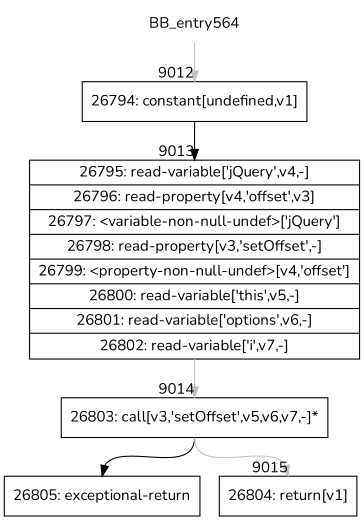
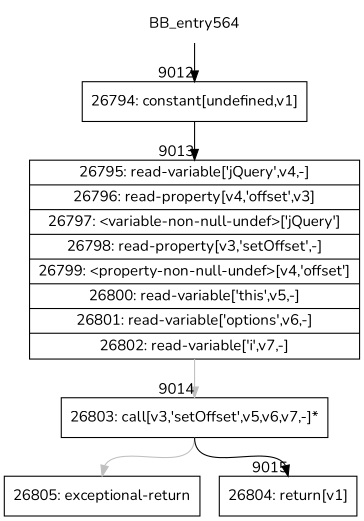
  digraph {
    fontname=Nunito
    rankdir=TD
    node [fontname=Nunito shape=record]
    edge [fontname=Nunito headport=n tailport=s]
    n1 [label=BB_entry564 shape=none]
    n2 [label="{26794: constant[undefined,v1]}"]
    n3 [label="{26795: read-variable['jQuery',v4,-]|26796: read-property[v4,'offset',v3]|26797: \<variable-non-null-undef\>['jQuery']|26798: read-property[v3,'setOffset',-]|26799: \<property-non-null-undef\>[v4,'offset']|26800: read-variable['this',v5,-]|26801: read-variable['options',v6,-]|26802: read-variable['i',v7,-]}"]
    n4 [label="{26803: call[v3,'setOffset',v5,v6,v7,-]*}"]
    n5 [label="{26805: exceptional-return}"]
    n6 [label="{26804: return[v1]}"]
-   n1 -> n2 [headlabel="    9012" color=gray]
+   n1 -> n2 [headlabel="    9012"]
    n2 -> n3 [headlabel="      9013"]
    n3 -> n4 [color=gray headlabel="      9014"]
-   n4 -> n5 [color=black]
-   n4 -> n6 [headlabel="      9015" color=gray]
+   n4 -> n5 [color=gray]
+   n4 -> n6 [headlabel="      9015"]
  }
